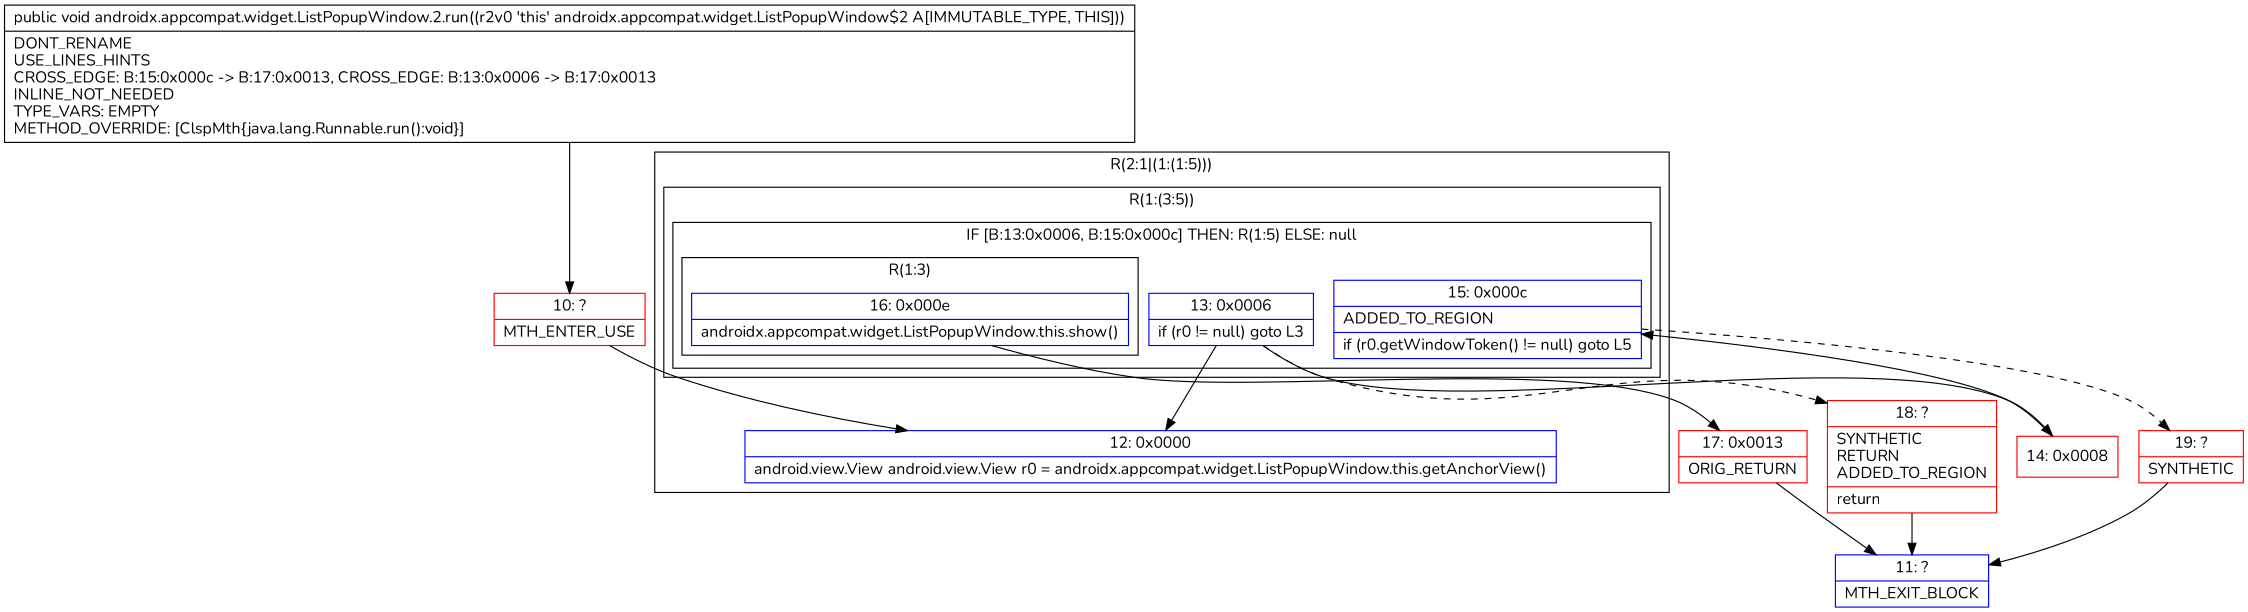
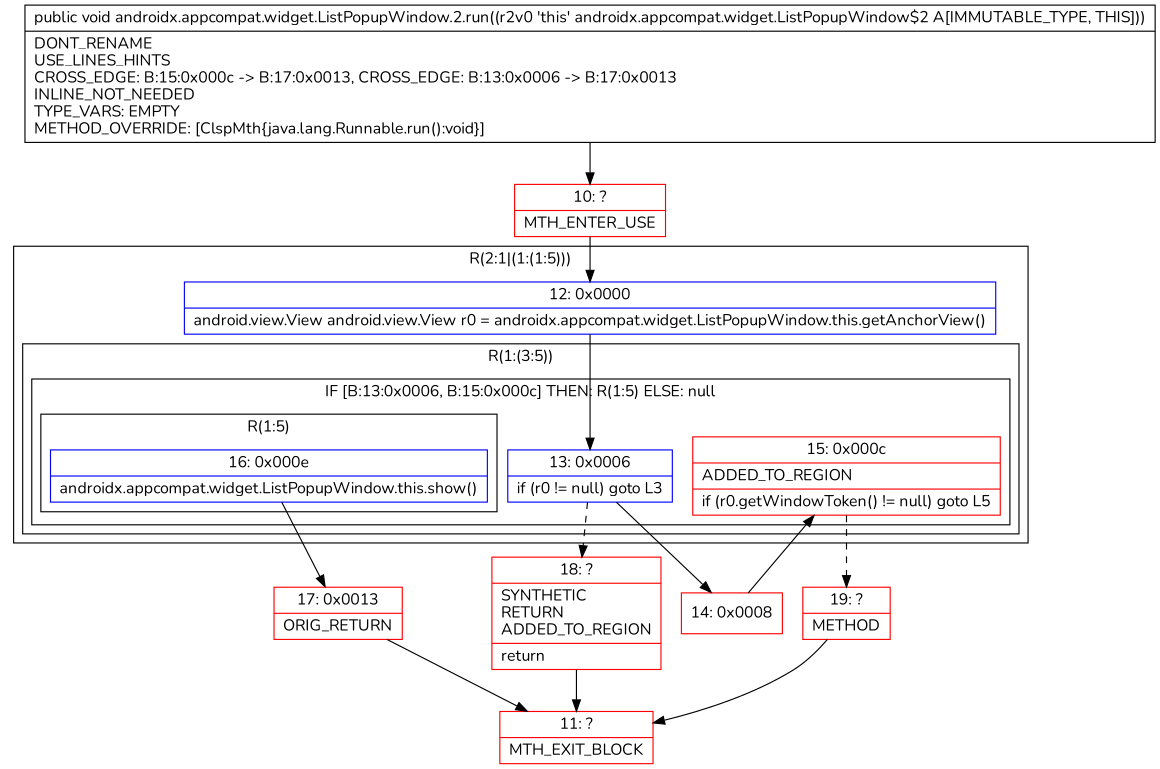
  digraph {
    fontname=Nunito
    node [color=red fontname=Nunito shape=record]
    edge [fontname=Nunito]
    n1 [color=blue label="{16\:\ 0x000e|androidx.appcompat.widget.ListPopupWindow.this.show()\l}"]
    n2 [color=blue label="{13\:\ 0x0006|if (r0 != null) goto L3\l}"]
-   n3 [color=blue label="{15\:\ 0x000c|ADDED_TO_REGION\l|if (r0.getWindowToken() != null) goto L5\l}"]
+   n3 [label="{15\:\ 0x000c|ADDED_TO_REGION\l|if (r0.getWindowToken() != null) goto L5\l}"]
    n4 [color=blue label="{12\:\ 0x0000|android.view.View android.view.View r0 = androidx.appcompat.widget.ListPopupWindow.this.getAnchorView()\l}"]
    n5 [label="{17\:\ 0x0013|ORIG_RETURN\l}"]
    n6 [label="{14\:\ 0x0008}"]
    n7 [label="{18\:\ ?|SYNTHETIC\lRETURN\lADDED_TO_REGION\l|return\l}"]
-   n8 [label="{19\:\ ?|SYNTHETIC\l}"]
-   n9 [color=blue label="{11\:\ ?|MTH_EXIT_BLOCK\l}"]
+   n8 [label="{19\:\ ?|METHOD\l}"]
+   n9 [label="{11\:\ ?|MTH_EXIT_BLOCK\l}"]
    n10 [label="{10\:\ ?|MTH_ENTER_USE\l}"]
    n11 [label="{public void androidx.appcompat.widget.ListPopupWindow.2.run((r2v0 'this' androidx.appcompat.widget.ListPopupWindow$2 A[IMMUTABLE_TYPE, THIS]))  | DONT_RENAME\lUSE_LINES_HINTS\lCROSS_EDGE: B:15:0x000c \-\> B:17:0x0013, CROSS_EDGE: B:13:0x0006 \-\> B:17:0x0013\lINLINE_NOT_NEEDED\lTYPE_VARS: EMPTY\lMETHOD_OVERRIDE: [ClspMth\{java.lang.Runnable.run():void\}]\l}" color=""]
    subgraph cluster_1 {
      label="R(2:1|(1:(1:5)))"
      n4
      subgraph cluster_2 {
        label="R(1:(3:5))"
        subgraph cluster_3 {
          label="IF [B:13:0x0006, B:15:0x000c] THEN: R(1:5) ELSE: null"
          n2
          n3
          subgraph cluster_4 {
-           label="R(1:3)"
+           label="R(1:5)"
            n1
          }
        }
      }
    }
    n1 -> n5
    n2 -> n6
    n2 -> n7 [style=dashed]
    n3 -> n8 [style=dashed]
-   n2 -> n4
+   n4 -> n2
    n5 -> n9
    n6 -> n3
    n7 -> n9
    n8 -> n9
    n10 -> n4
    n11 -> n10
  }
